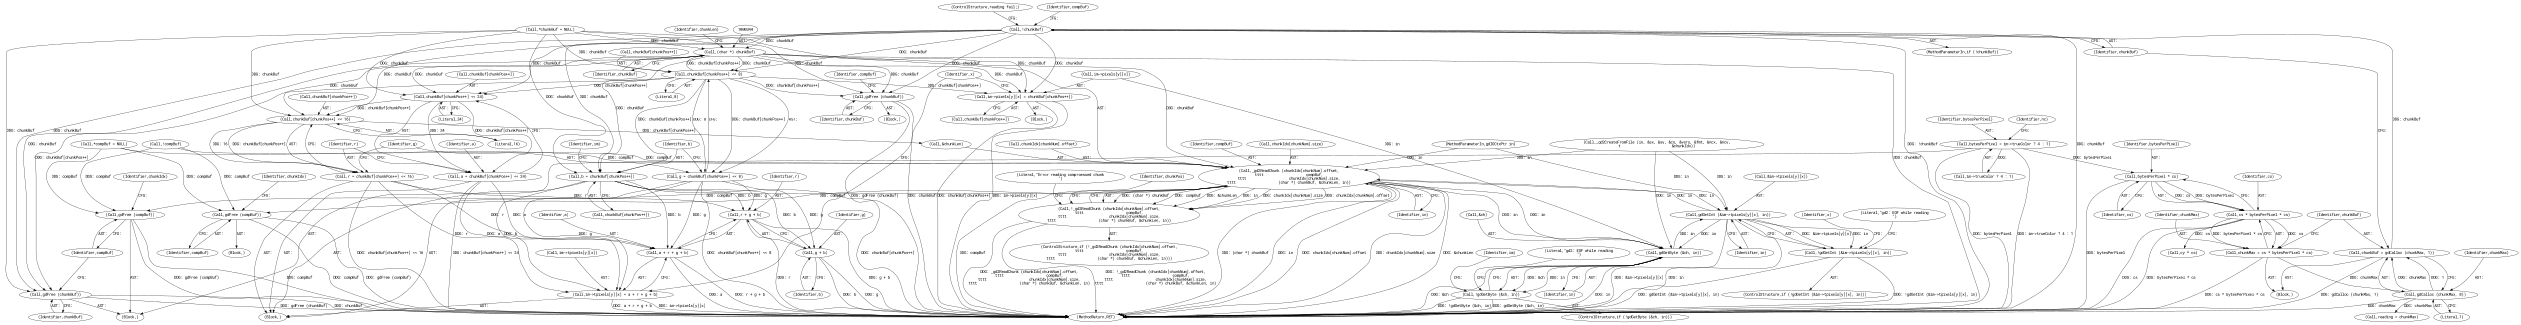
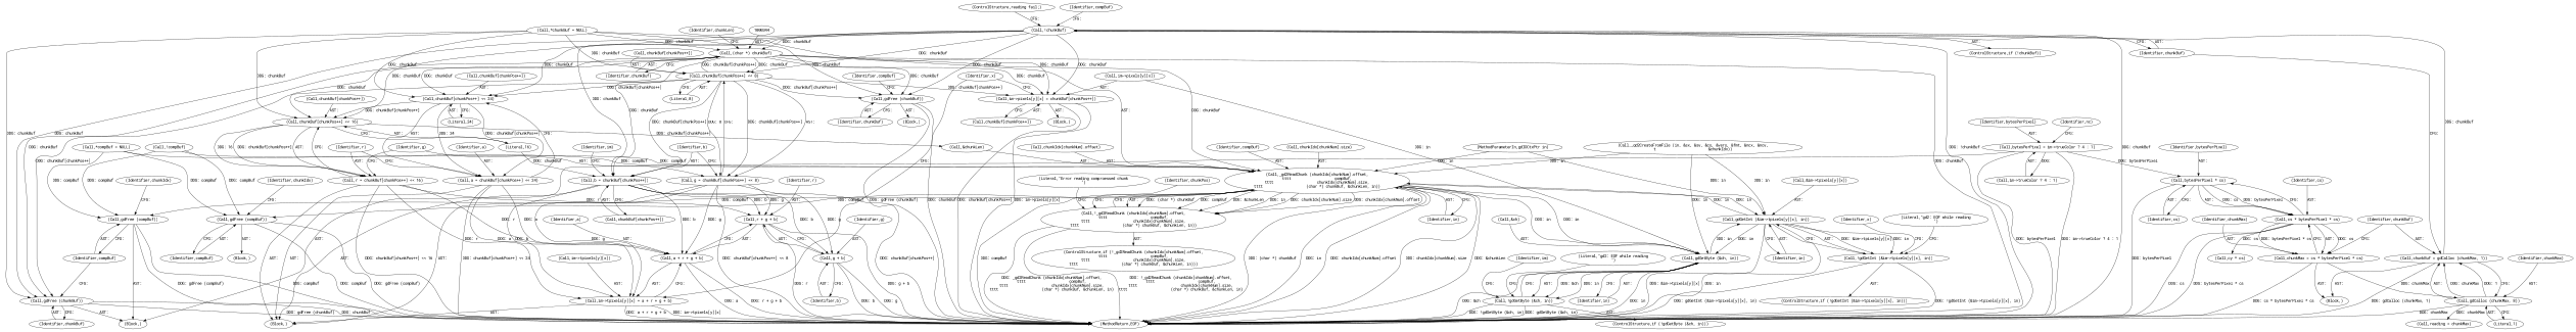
  digraph {
    fontname="Roboto Mono"
    node [fontname="Roboto Mono"]
    edge [fontname="Roboto Mono"]
    n1 [label="(Call,!chunkBuf)"]
    n2 [label="(Call,(char *) chunkBuf)"]
    n3 [label="(Call,chunkBuf[chunkPos++] << 24)"]
    n4 [label="(Call,chunkBuf[chunkPos++] << 16)"]
    n5 [label="(Call,chunkBuf[chunkPos++] << 8)"]
    n6 [label="(Call,b = chunkBuf[chunkPos++])"]
    n7 [label="(Call,im->pixels[y][x] = chunkBuf[chunkPos++])"]
    n8 [label="(Call,gdFree (chunkBuf))"]
    n9 [label="(Call,gdFree (chunkBuf))"]
-   n10 [label="(MethodParameterIn,if (!chunkBuf))"]
+   n10 [label="(ControlStructure,if (!chunkBuf))"]
    n11 [label="(Identifier,chunkBuf)"]
-   n12 [label="(MethodReturn,RET)"]
+   n12 [label="(MethodReturn,EOF)"]
    n13 [label="(Call,_gd2ReadChunk (chunkIdx[chunkNum].offset,\n\t\t\t\t                    compBuf,\n\t\t\t\t                    chunkIdx[chunkNum].size,\n\t\t\t\t                    (char *) chunkBuf, &chunkLen, in))"]
    n14 [label="(Identifier,chunkBuf)"]
    n15 [label="(Call,a = chunkBuf[chunkPos++] << 24)"]
    n16 [label="(Literal,24)"]
    n17 [label="(Call,r = chunkBuf[chunkPos++] << 16)"]
    n18 [label="(Literal,16)"]
    n19 [label="(Call,&chunkLen)"]
    n20 [label="(Call,g = chunkBuf[chunkPos++] << 8)"]
    n21 [label="(Literal,8)"]
    n22 [label="(Call,im->tpixels[y][x] = a + r + g + b)"]
    n23 [label="(Call,a + r + g + b)"]
    n24 [label="(Block,)"]
    n25 [label="(Call,r + g + b)"]
    n26 [label="(Call,g + b)"]
    n27 [label="(Call,chunkBuf[chunkPos++])"]
    n28 [label="(Block,)"]
    n29 [label="(Call,chunkBuf[chunkPos++])"]
    n30 [label="(Block,)"]
    n31 [label="(Identifier,chunkBuf)"]
    n32 [label="(Identifier,chunkBuf)"]
    n33 [label="(Block,)"]
    n34 [label="(Call,chunkBuf = gdCalloc (chunkMax, 1))"]
    n35 [label="(Call,gdCalloc (chunkMax, 8))"]
    n36 [label="(Block,)"]
    n37 [label="(Call,reading = chunkMax)"]
    n38 [label="(Literal,1)"]
    n39 [label="(Call,chunkMax = cs * bytesPerPixel * cs)"]
    n40 [label="(Call,cs * bytesPerPixel * cs)"]
    n41 [label="(Call,bytesPerPixel * cs)"]
    n42 [label="(Call,cy * cs)"]
    n43 [label="(Identifier,cs)"]
    n44 [label="(Call,bytesPerPixel = im->trueColor ? 4 : 1)"]
    n45 [label="(Call,im->trueColor ? 4 : 1)"]
    n46 [label="(Call,!_gd2ReadChunk (chunkIdx[chunkNum].offset,\n\t\t\t\t                    compBuf,\n\t\t\t\t                    chunkIdx[chunkNum].size,\n\t\t\t\t                    (char *) chunkBuf, &chunkLen, in))"]
    n47 [label="(Call,gdGetInt (&im->tpixels[y][x], in))"]
    n48 [label="(Call,gdGetByte (&ch, in))"]
    n49 [label="(Call,gdFree (compBuf))"]
    n50 [label="(Call,gdFree (compBuf))"]
    n51 [label="(Identifier,in)"]
    n52 [label="(ControlStructure,if (!_gd2ReadChunk (chunkIdx[chunkNum].offset,\n\t\t\t\t                    compBuf,\n\t\t\t\t                    chunkIdx[chunkNum].size,\n\t\t\t\t                    (char *) chunkBuf, &chunkLen, in)))"]
    n53 [label="(Call,!gdGetInt (&im->tpixels[y][x], in))"]
    n54 [label="(Identifier,in)"]
    n55 [label="(Call,!gdGetByte (&ch, in))"]
    n56 [label="(Identifier,in)"]
    n57 [label="(Identifier,compBuf)"]
    n58 [label="(Identifier,compBuf)"]
    n59 [label="(Block,)"]
    n60 [label="(ControlStructure,if (!gdGetInt (&im->tpixels[y][x], in)))"]
    n61 [label="(ControlStructure,if (!gdGetByte (&ch, in)))"]
    n62 [label="(Identifier,b)"]
    n63 [label="(Identifier,chunkMax)"]
    n64 [label="(Identifier,b)"]
    n65 [label="(Call,&ch)"]
    n66 [label="(Identifier,r)"]
    n67 [label="(ControlStructure,reading fail;)"]
    n68 [label="(Identifier,x)"]
    n69 [label="(Identifier,chunkIdx)"]
    n70 [label="(Literal,\"gd2: EOF while reading\n\")"]
    n71 [label="(Identifier,compBuf)"]
    n72 [label="(Call,_gd2CreateFromFile (in, &sx, &sy, &cs, &vers, &fmt, &ncx, &ncy,\n\t                        &chunkIdx))"]
    n73 [label="(Identifier,g)"]
    n74 [label="(Call,*chunkBuf = NULL)"]
    n75 [label="(Literal,\"Error reading comproessed chunk\n\")"]
    n76 [label="(Identifier,im)"]
    n77 [label="(MethodParameterIn,gdIOCtxPtr in)"]
    n78 [label="(Identifier,bytesPerPixel)"]
    n79 [label="(Identifier,chunkBuf)"]
    n80 [label="(Call,chunkBuf[chunkPos++])"]
    n81 [label="(Identifier,cs)"]
    n82 [label="(Identifier,r)"]
    n83 [label="(Identifier,g)"]
    n84 [label="(Identifier,nc)"]
    n85 [label="(Identifier,a)"]
    n86 [label="(Call,chunkIdx[chunkNum].size)"]
    n87 [label="(Call,!compBuf)"]
    n88 [label="(Identifier,compBuf)"]
    n89 [label="(Call,chunkIdx[chunkNum].offset)"]
    n90 [label="(Call,chunkBuf[chunkPos++])"]
    n91 [label="(Call,im->pixels[y][x])"]
    n92 [label="(Call,chunkBuf[chunkPos++])"]
    n93 [label="(Identifier,chunkLen)"]
    n94 [label="(Identifier,a)"]
    n95 [label="(Identifier,compBuf)"]
    n96 [label="(Call,*compBuf = NULL)"]
    n97 [label="(Identifier,bytesPerPixel)"]
    n98 [label="(Identifier,x)"]
    n99 [label="(Call,&im->tpixels[y][x])"]
    n100 [label="(Identifier,im)"]
    n101 [label="(Literal,\"gd2: EOF while reading\n\")"]
    n102 [label="(Identifier,chunkPos)"]
    n103 [label="(Identifier,chunkIdx)"]
    n104 [label="(Call,im->tpixels[y][x])"]
    n105 [label="(Identifier,chunkMax)"]
    1000344
    n1 -> n2 [label="DDG: chunkBuf"]
    n1 -> n3 [label="DDG: chunkBuf"]
    n1 -> n4 [label="DDG: chunkBuf"]
    n1 -> n5 [label="DDG: chunkBuf"]
    n1 -> n6 [label="DDG: chunkBuf"]
    n1 -> n7 [label="DDG: chunkBuf"]
    n1 -> n8 [label="DDG: chunkBuf"]
    n1 -> n9 [label="DDG: chunkBuf"]
    n1 -> n10 [label="AST: "]
    n1 -> n11 [label="CFG: "]
    n1 -> n12 [label="DDG: chunkBuf"]
    n1 -> n12 [label="DDG: !chunkBuf"]
    n2 -> n3 [label="DDG: chunkBuf"]
    n2 -> n4 [label="DDG: chunkBuf"]
    n2 -> n5 [label="DDG: chunkBuf"]
    n2 -> n6 [label="DDG: chunkBuf"]
    n2 -> n7 [label="DDG: chunkBuf"]
    n2 -> n8 [label="DDG: chunkBuf"]
    n2 -> n9 [label="DDG: chunkBuf"]
    n2 -> n12 [label="DDG: chunkBuf"]
    n2 -> n13 [label="AST: "]
    n2 -> n13 [label="DDG: chunkBuf"]
    n2 -> n14 [label="CFG: "]
    n3 -> n4 [label="DDG: chunkBuf[chunkPos++]"]
    n3 -> n15 [label="AST: "]
    n3 -> n15 [label="DDG: chunkBuf[chunkPos++]"]
    n3 -> n15 [label="DDG: 24"]
    n3 -> n16 [label="CFG: "]
    n4 -> n17 [label="AST: "]
    n4 -> n17 [label="DDG: chunkBuf[chunkPos++]"]
    n4 -> n17 [label="DDG: 16"]
    n4 -> n18 [label="CFG: "]
    n4 -> n19 [label="DDG: chunkBuf[chunkPos++]"]
    n5 -> n2 [label="DDG: chunkBuf[chunkPos++]"]
    n5 -> n3 [label="DDG: chunkBuf[chunkPos++]"]
    n5 -> n6 [label="DDG: chunkBuf[chunkPos++]"]
    n5 -> n7 [label="DDG: chunkBuf[chunkPos++]"]
    n5 -> n8 [label="DDG: chunkBuf[chunkPos++]"]
    n5 -> n9 [label="DDG: chunkBuf[chunkPos++]"]
    n5 -> n20 [label="AST: "]
    n5 -> n20 [label="DDG: chunkBuf[chunkPos++]"]
    n5 -> n20 [label="DDG: 8"]
    n5 -> n21 [label="CFG: "]
    n6 -> n12 [label="DDG: chunkBuf[chunkPos++]"]
    n6 -> n22 [label="DDG: b"]
    n6 -> n23 [label="DDG: b"]
    n6 -> n24 [label="AST: "]
    n6 -> n25 [label="DDG: b"]
    n6 -> n26 [label="DDG: b"]
    n6 -> n27 [label="CFG: "]
    n7 -> n12 [label="DDG: im->pixels[y][x]"]
    n7 -> n12 [label="DDG: chunkBuf[chunkPos++]"]
    n7 -> n28 [label="AST: "]
    n7 -> n29 [label="CFG: "]
    n8 -> n12 [label="DDG: chunkBuf"]
    n8 -> n12 [label="DDG: gdFree (chunkBuf)"]
    n8 -> n30 [label="AST: "]
    n8 -> n31 [label="CFG: "]
    n9 -> n12 [label="DDG: gdFree (chunkBuf)"]
    n9 -> n12 [label="DDG: chunkBuf"]
    n9 -> n32 [label="CFG: "]
    n9 -> n33 [label="AST: "]
    n11 -> n1 [label="AST: "]
    n11 -> n34 [label="CFG: "]
    n13 -> n12 [label="DDG: (char *) chunkBuf"]
    n13 -> n12 [label="DDG: in"]
    n13 -> n12 [label="DDG: chunkIdx[chunkNum].offset"]
    n13 -> n12 [label="DDG: chunkIdx[chunkNum].size"]
    n13 -> n12 [label="DDG: &chunkLen"]
    n13 -> n12 [label="DDG: compBuf"]
    n13 -> n46 [label="AST: "]
    n13 -> n46 [label="DDG: (char *) chunkBuf"]
    n13 -> n46 [label="DDG: compBuf"]
    n13 -> n46 [label="DDG: &chunkLen"]
    n13 -> n46 [label="DDG: in"]
    n13 -> n46 [label="DDG: chunkIdx[chunkNum].size"]
    n13 -> n46 [label="DDG: chunkIdx[chunkNum].offset"]
    n13 -> n47 [label="DDG: in"]
    n13 -> n48 [label="DDG: in"]
    n13 -> n49 [label="DDG: compBuf"]
    n13 -> n50 [label="DDG: compBuf"]
    n13 -> n51 [label="CFG: "]
    n14 -> n2 [label="AST: "]
    n15 -> n3 [label="CFG: "]
    n15 -> n12 [label="DDG: chunkBuf[chunkPos++] << 24"]
    n15 -> n22 [label="DDG: a"]
    n15 -> n23 [label="DDG: a"]
    n15 -> n24 [label="AST: "]
    n16 -> n3 [label="AST: "]
    n17 -> n4 [label="CFG: "]
    n17 -> n12 [label="DDG: chunkBuf[chunkPos++] << 16"]
    n17 -> n22 [label="DDG: r"]
    n17 -> n23 [label="DDG: r"]
    n17 -> n24 [label="AST: "]
    n17 -> n25 [label="DDG: r"]
    n18 -> n4 [label="AST: "]
    n19 -> n13 [label="AST: "]
    n20 -> n5 [label="CFG: "]
    n20 -> n12 [label="DDG: chunkBuf[chunkPos++] << 8"]
    n20 -> n22 [label="DDG: g"]
    n20 -> n23 [label="DDG: g"]
    n20 -> n24 [label="AST: "]
    n20 -> n25 [label="DDG: g"]
    n20 -> n26 [label="DDG: g"]
    n21 -> n5 [label="AST: "]
    n22 -> n12 [label="DDG: im->tpixels[y][x]"]
    n22 -> n12 [label="DDG: a + r + g + b"]
    n22 -> n23 [label="CFG: "]
    n22 -> n24 [label="AST: "]
    n23 -> n12 [label="DDG: a"]
    n23 -> n12 [label="DDG: r + g + b"]
    n23 -> n22 [label="AST: "]
    n23 -> n25 [label="CFG: "]
    n25 -> n12 [label="DDG: r"]
    n25 -> n12 [label="DDG: g + b"]
    n25 -> n23 [label="AST: "]
    n25 -> n26 [label="CFG: "]
    n26 -> n12 [label="DDG: b"]
    n26 -> n12 [label="DDG: g"]
    n26 -> n25 [label="AST: "]
    n26 -> n62 [label="CFG: "]
    n27 -> n6 [label="AST: "]
    n29 -> n7 [label="AST: "]
    n31 -> n8 [label="AST: "]
    n32 -> n9 [label="AST: "]
    n34 -> n1 [label="DDG: chunkBuf"]
    n34 -> n12 [label="DDG: gdCalloc (chunkMax, 1)"]
    n34 -> n35 [label="CFG: "]
    n34 -> n36 [label="AST: "]
    n35 -> n12 [label="DDG: chunkMax"]
    n35 -> n34 [label="AST: "]
    n35 -> n34 [label="DDG: chunkMax"]
    n35 -> n34 [label="DDG: 1"]
    n35 -> n37 [label="DDG: chunkMax"]
    n35 -> n38 [label="CFG: "]
    n38 -> n35 [label="AST: "]
    n39 -> n12 [label="DDG: cs * bytesPerPixel * cs"]
    n39 -> n35 [label="DDG: chunkMax"]
    n39 -> n36 [label="AST: "]
    n39 -> n40 [label="CFG: "]
    n40 -> n12 [label="DDG: cs"]
    n40 -> n12 [label="DDG: bytesPerPixel * cs"]
    n40 -> n39 [label="AST: "]
    n40 -> n39 [label="DDG: cs"]
    n40 -> n39 [label="DDG: bytesPerPixel * cs"]
    n40 -> n41 [label="CFG: "]
    n40 -> n42 [label="DDG: cs"]
    n41 -> n12 [label="DDG: bytesPerPixel"]
    n41 -> n40 [label="AST: "]
    n41 -> n40 [label="DDG: cs"]
    n41 -> n40 [label="DDG: bytesPerPixel"]
    n41 -> n43 [label="CFG: "]
    n43 -> n41 [label="AST: "]
    n44 -> n12 [label="DDG: bytesPerPixel"]
    n44 -> n12 [label="DDG: im->trueColor ? 4 : 1"]
    n44 -> n30 [label="AST: "]
    n44 -> n41 [label="DDG: bytesPerPixel"]
    n44 -> n45 [label="DDG: "]
    n45 -> n44 [label="AST: "]
    n46 -> n12 [label="DDG: _gd2ReadChunk (chunkIdx[chunkNum].offset,\n\t\t\t\t                    compBuf,\n\t\t\t\t                    chunkIdx[chunkNum].size,\n\t\t\t\t                    (char *) chunkBuf, &chunkLen, in)"]
    n46 -> n12 [label="DDG: !_gd2ReadChunk (chunkIdx[chunkNum].offset,\n\t\t\t\t                    compBuf,\n\t\t\t\t                    chunkIdx[chunkNum].size,\n\t\t\t\t                    (char *) chunkBuf, &chunkLen, in)"]
    n46 -> n13 [label="CFG: "]
    n46 -> n52 [label="AST: "]
    n47 -> n12 [label="DDG: &im->tpixels[y][x]"]
    n47 -> n12 [label="DDG: in"]
    n47 -> n13 [label="DDG: in"]
    n47 -> n48 [label="DDG: in"]
    n47 -> n53 [label="AST: "]
    n47 -> n53 [label="DDG: &im->tpixels[y][x]"]
    n47 -> n53 [label="DDG: in"]
    n47 -> n54 [label="CFG: "]
    n48 -> n12 [label="DDG: in"]
    n48 -> n12 [label="DDG: &ch"]
    n48 -> n13 [label="DDG: in"]
    n48 -> n47 [label="DDG: in"]
    n48 -> n55 [label="AST: "]
    n48 -> n55 [label="DDG: &ch"]
    n48 -> n55 [label="DDG: in"]
    n48 -> n56 [label="CFG: "]
    n49 -> n12 [label="DDG: gdFree (compBuf)"]
    n49 -> n12 [label="DDG: compBuf"]
    n49 -> n30 [label="AST: "]
    n49 -> n57 [label="CFG: "]
    n50 -> n12 [label="DDG: gdFree (compBuf)"]
    n50 -> n12 [label="DDG: compBuf"]
    n50 -> n58 [label="CFG: "]
    n50 -> n59 [label="AST: "]
    n51 -> n13 [label="AST: "]
    n53 -> n12 [label="DDG: gdGetInt (&im->tpixels[y][x], in)"]
    n53 -> n12 [label="DDG: !gdGetInt (&im->tpixels[y][x], in)"]
    n53 -> n47 [label="CFG: "]
    n53 -> n60 [label="AST: "]
    n54 -> n47 [label="AST: "]
    n55 -> n12 [label="DDG: !gdGetByte (&ch, in)"]
    n55 -> n12 [label="DDG: gdGetByte (&ch, in)"]
    n55 -> n48 [label="CFG: "]
    n55 -> n61 [label="AST: "]
    n56 -> n48 [label="AST: "]
    n57 -> n8 [label="CFG: "]
    n57 -> n49 [label="AST: "]
    n58 -> n50 [label="AST: "]
    n62 -> n26 [label="AST: "]
    n63 -> n39 [label="AST: "]
    n64 -> n6 [label="AST: "]
    n64 -> n20 [label="CFG: "]
    n65 -> n48 [label="AST: "]
    n66 -> n25 [label="AST: "]
    n67 -> n1 [label="CFG: "]
    n68 -> n53 [label="CFG: "]
    n69 -> n50 [label="CFG: "]
    n70 -> n55 [label="CFG: "]
    n71 -> n9 [label="CFG: "]
    n72 -> n13 [label="DDG: in"]
    n72 -> n47 [label="DDG: in"]
    n72 -> n48 [label="DDG: in"]
    n73 -> n26 [label="AST: "]
    n74 -> n2 [label="DDG: chunkBuf"]
    n74 -> n3 [label="DDG: chunkBuf"]
    n74 -> n4 [label="DDG: chunkBuf"]
    n74 -> n5 [label="DDG: chunkBuf"]
-   n74 -> n6 [label="DDG: chunkBuf"]
+   n18 -> n6 [label="DDG: chunkBuf"]
    n74 -> n7 [label="DDG: chunkBuf"]
    n74 -> n8 [label="DDG: chunkBuf"]
    n74 -> n9 [label="DDG: chunkBuf"]
    n75 -> n46 [label="CFG: "]
    n76 -> n55 [label="CFG: "]
    n77 -> n13 [label="DDG: in"]
    n77 -> n47 [label="DDG: in"]
    n78 -> n41 [label="AST: "]
    n79 -> n34 [label="AST: "]
    n79 -> n39 [label="CFG: "]
    n80 -> n5 [label="AST: "]
    n81 -> n40 [label="AST: "]
    n82 -> n15 [label="CFG: "]
    n82 -> n17 [label="AST: "]
    n83 -> n17 [label="CFG: "]
    n83 -> n20 [label="AST: "]
    n84 -> n44 [label="CFG: "]
    n85 -> n23 [label="AST: "]
    n86 -> n13 [label="AST: "]
    n87 -> n13 [label="DDG: compBuf"]
    n87 -> n49 [label="DDG: compBuf"]
    n87 -> n50 [label="DDG: compBuf"]
    n88 -> n1 [label="CFG: "]
    n89 -> n13 [label="AST: "]
    n90 -> n4 [label="AST: "]
    n91 -> n7 [label="AST: "]
    n91 -> n48 [label="DDG: in"]
    n92 -> n3 [label="AST: "]
    n93 -> n2 [label="CFG: "]
    n94 -> n15 [label="AST: "]
    n95 -> n13 [label="AST: "]
    n96 -> n13 [label="DDG: compBuf"]
    n96 -> n49 [label="DDG: compBuf"]
    n96 -> n50 [label="DDG: compBuf"]
    n97 -> n44 [label="AST: "]
    n98 -> n7 [label="CFG: "]
    n98 -> n22 [label="CFG: "]
    n99 -> n47 [label="AST: "]
    n100 -> n6 [label="CFG: "]
    n101 -> n53 [label="CFG: "]
    n102 -> n46 [label="CFG: "]
    n103 -> n49 [label="CFG: "]
    n104 -> n22 [label="AST: "]
    n105 -> n35 [label="AST: "]
    1000344 -> n2 [label="AST: "]
  }
